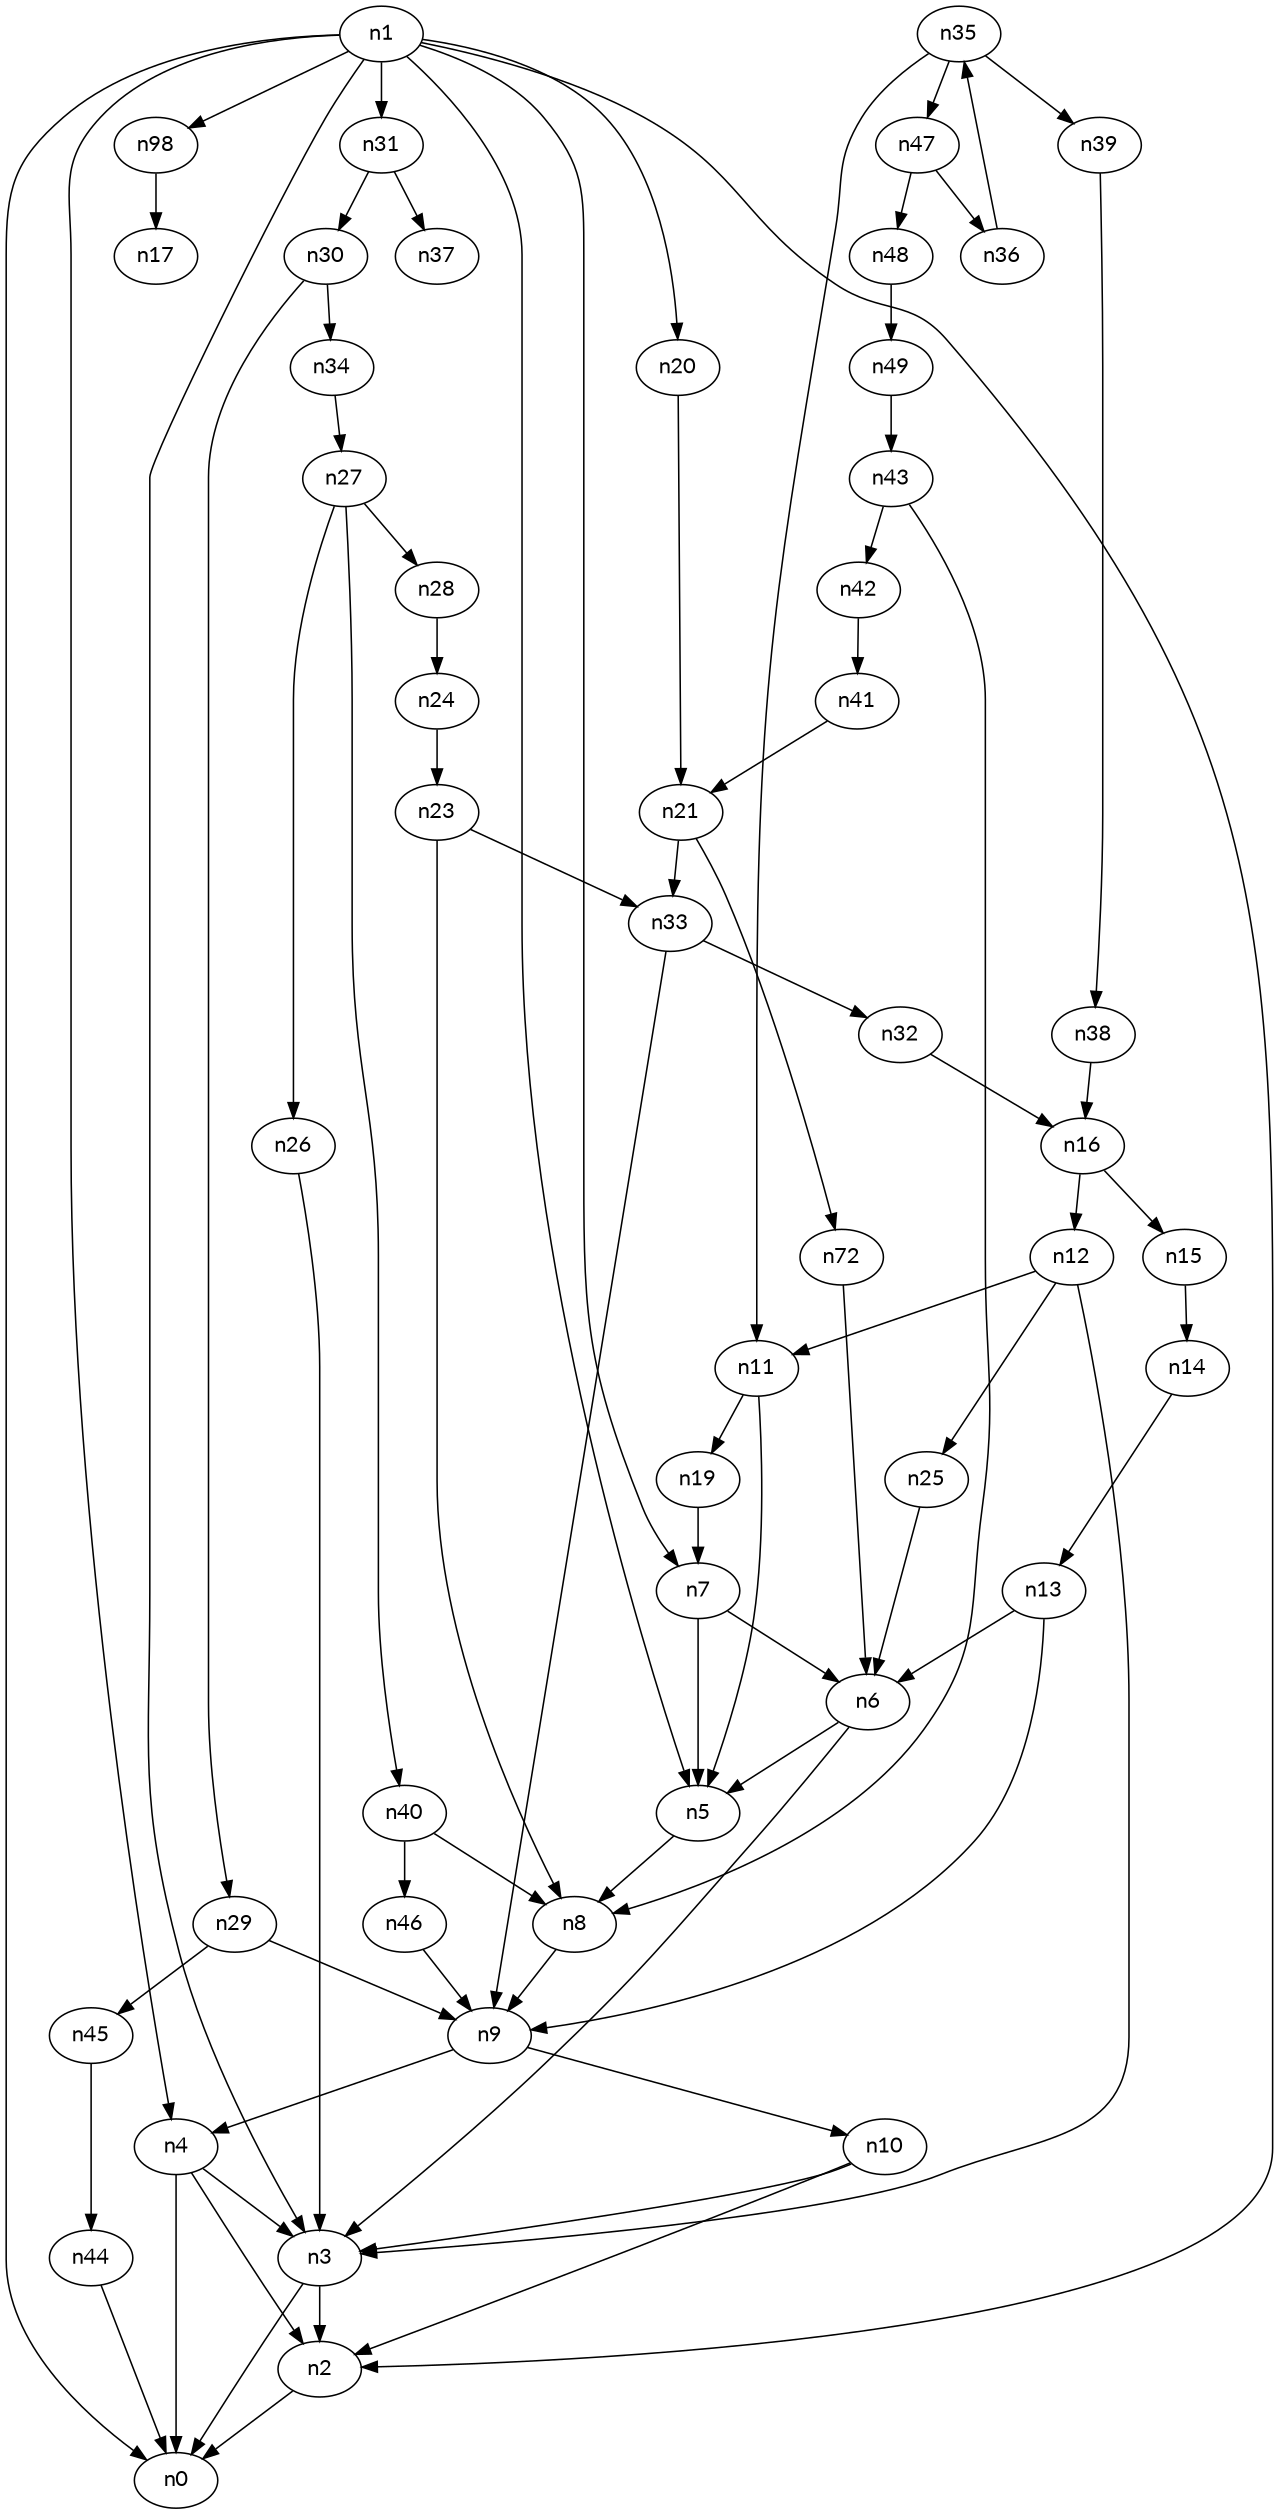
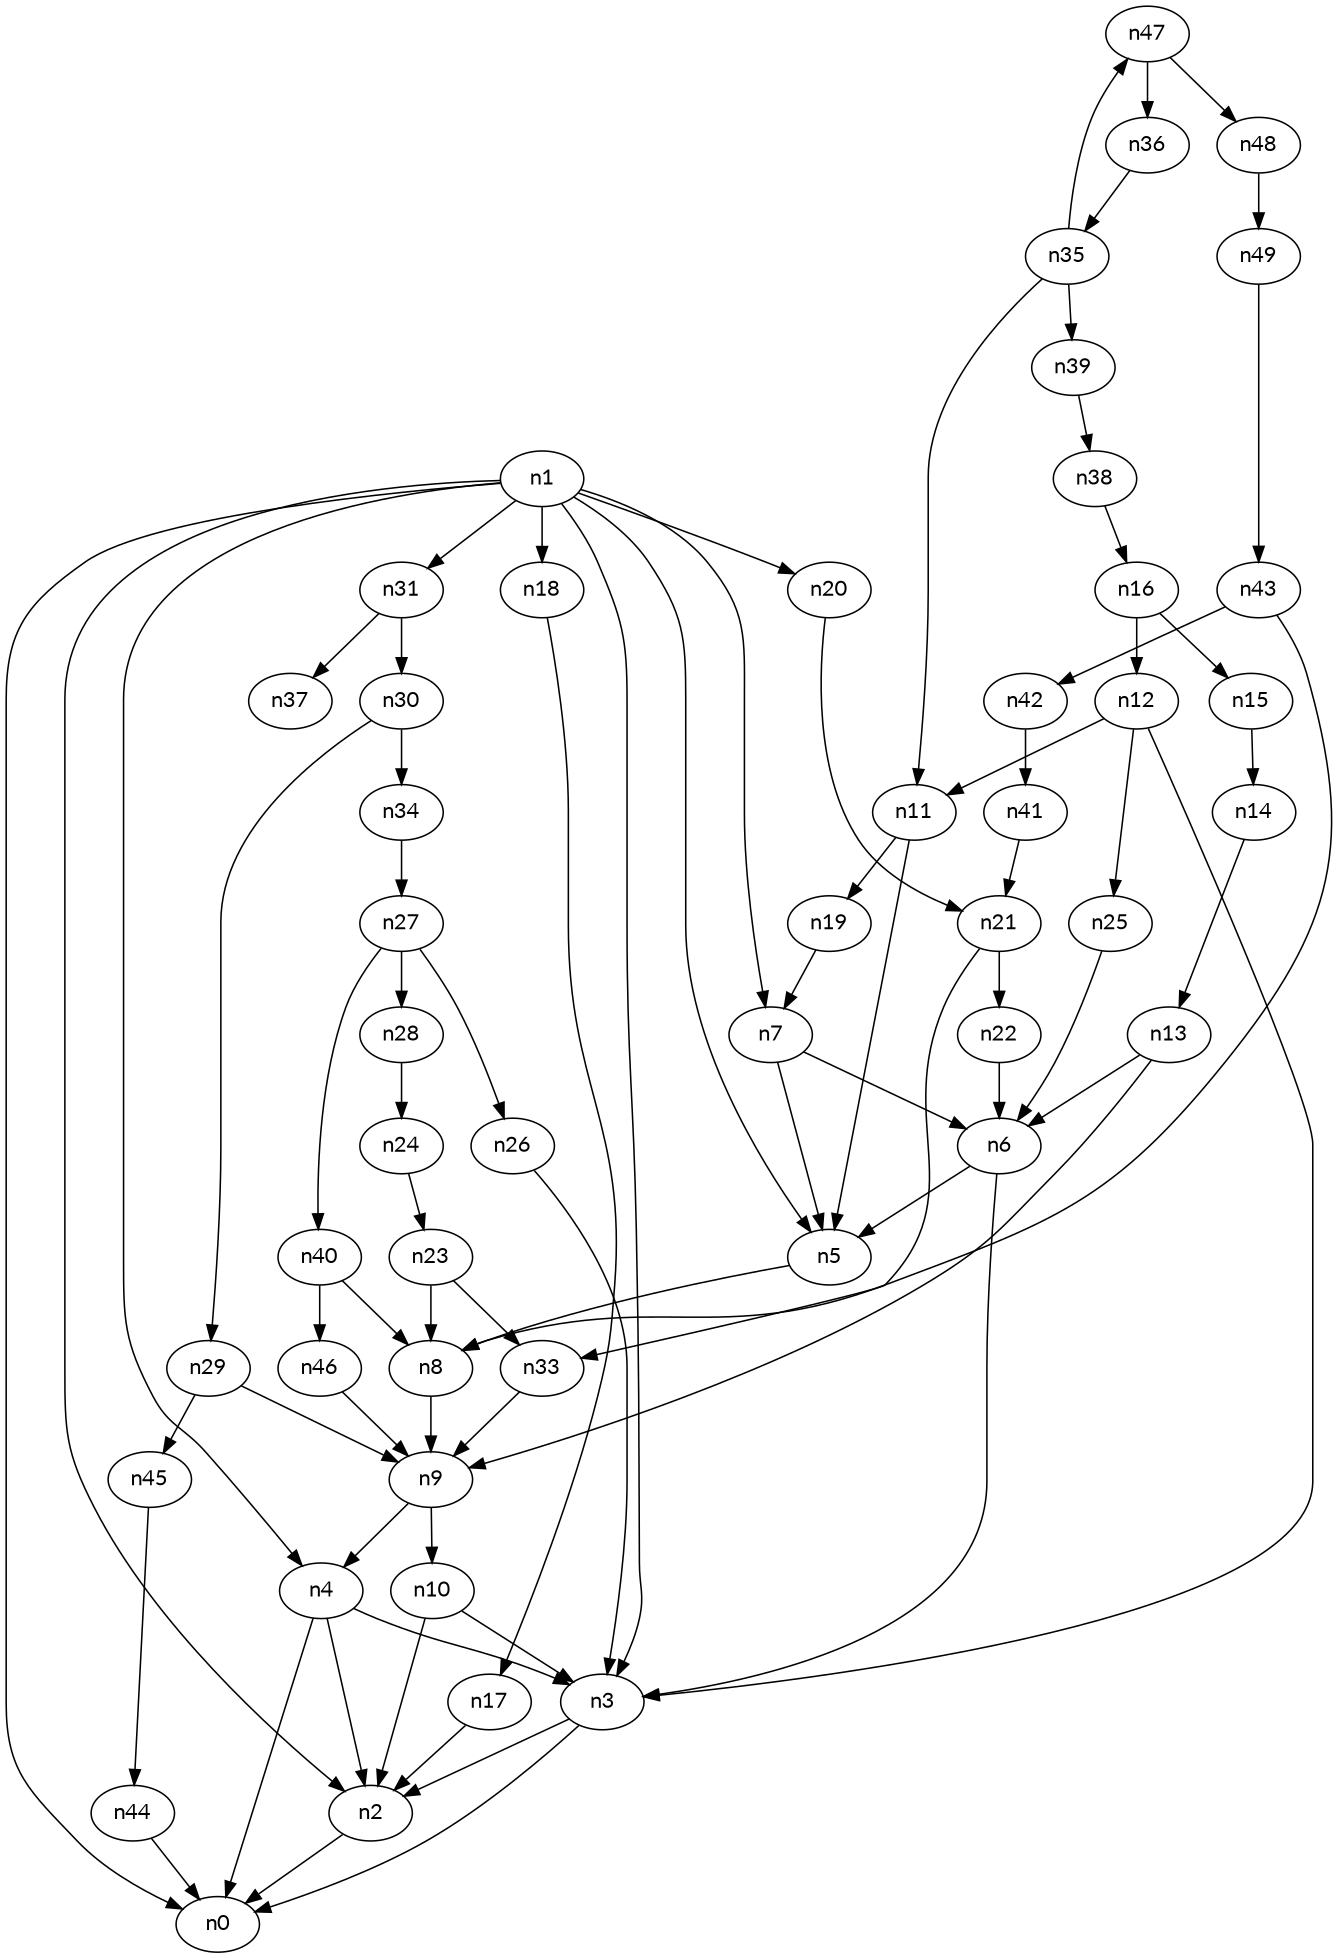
  digraph {
    fontname=Lato
    node [fontname=Lato]
    edge [fontname=Lato]
    n1
    n0
    n2
    n3
    n4
    n5
    n7
-   n18 [label=n98]
+   n18
    n20
    n31
    n8
    n6
    n17
    n21
    n30
    n37
    n9
-   n22 [label=n72]
+   n22
    n33
    n29
    n34
    n10
    n11
    n19
    n12
    n25
    n13
    n14
    n15
    n16
-   n32
    n23
    n24
    n26
    n27
    n28
    n40
    n46
    n45
    n44
    n36
    n35
    n39
    n47
    n38
    n48
    n49
    n41
    n42
    n43
    n1 -> n0
    n1 -> n2
    n1 -> n3
    n1 -> n4
    n1 -> n5
    n1 -> n7
    n1 -> n18
    n1 -> n20
    n1 -> n31
    n2 -> n0
    n3 -> n0
    n3 -> n2
    n4 -> n0
    n4 -> n2
    n4 -> n3
    n5 -> n8
    n7 -> n5
    n7 -> n6
    n18 -> n17
    n20 -> n21
    n31 -> n30
    n31 -> n37
    n8 -> n9
    n6 -> n3
    n6 -> n5
+   n17 -> n2
    n21 -> n22
    n21 -> n33
    n30 -> n29
    n30 -> n34
    n9 -> n4
    n9 -> n10
    n22 -> n6
    n33 -> n9
-   n33 -> n32
    n29 -> n9
    n29 -> n45
    n34 -> n27
    n10 -> n2
    n10 -> n3
    n11 -> n5
    n11 -> n19
    n19 -> n7
    n12 -> n3
    n12 -> n11
    n12 -> n25
    n25 -> n6
    n13 -> n6
    n13 -> n9
    n14 -> n13
    n15 -> n14
    n16 -> n12
    n16 -> n15
-   n32 -> n16
    n23 -> n8
    n23 -> n33
    n24 -> n23
    n26 -> n3
    n27 -> n26
    n27 -> n28
    n27 -> n40
    n28 -> n24
    n40 -> n8
    n40 -> n46
    n46 -> n9
    n45 -> n44
    n44 -> n0
    n36 -> n35
    n35 -> n11
    n35 -> n39
    n35 -> n47
    n39 -> n38
    n47 -> n36
    n47 -> n48
    n38 -> n16
    n48 -> n49
    n49 -> n43
    n41 -> n21
    n42 -> n41
    n43 -> n8
    n43 -> n42
  }
